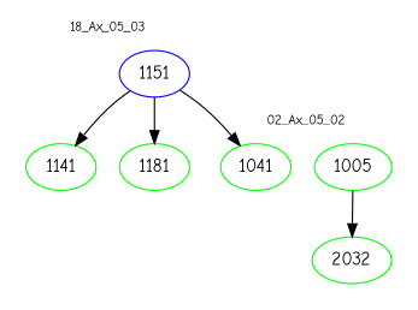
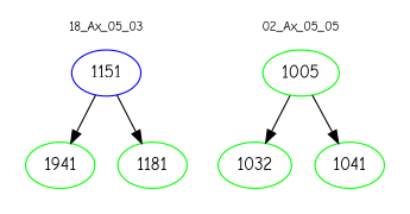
  digraph {
    fontname="Comic Neue"
    node [color=green fontname="Comic Neue"]
    edge [color=black fontname="Comic Neue"]
    n1 [color=blue label=1151]
-   n2 [label=1141]
+   n2 [label=1941]
    n3 [label=1181]
    n4 [label=1005]
-   n5 [label=2032]
+   n5 [label=1032]
    n6 [label=1041]
    subgraph cluster_1 {
      color=white
      fontsize=10
      label="18_Ax_05_03"
      n1
      n2
      n3
    }
    subgraph cluster_2 {
      color=white
      fontsize=10
-     label="02_Ax_05_02"
+     label="02_Ax_05_05"
      n4
      n5
      n6
    }
    n1 -> n2
    n1 -> n3
    n4 -> n5
-   n1 -> n6
+   n4 -> n6
  }
